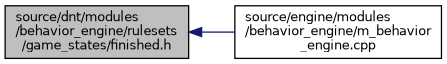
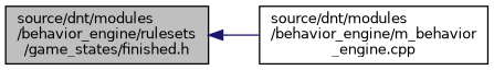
  digraph {
    rankdir=LR
    node [color=black fontname=Helvetica fontsize=10 shape=record style=filled]
    n1 [fillcolor=grey75 fontcolor=black height=0.2 label="source/dnt/modules\l/behavior_engine/rulesets\l/game_states/finished.h" width=0.4]
-   n2 [fillcolor=white height=0.2 label="source/engine/modules\l/behavior_engine/m_behavior\l_engine.cpp" width=0.4]
+   n2 [fillcolor=white height=0.2 label="source/dnt/modules\l/behavior_engine/m_behavior\l_engine.cpp" width=0.4]
    n1 -> n2 [color=midnightblue dir=back fontname=Helvetica fontsize=10 labelfontname=Helvetica labelfontsize=10 style=solid]
  }
